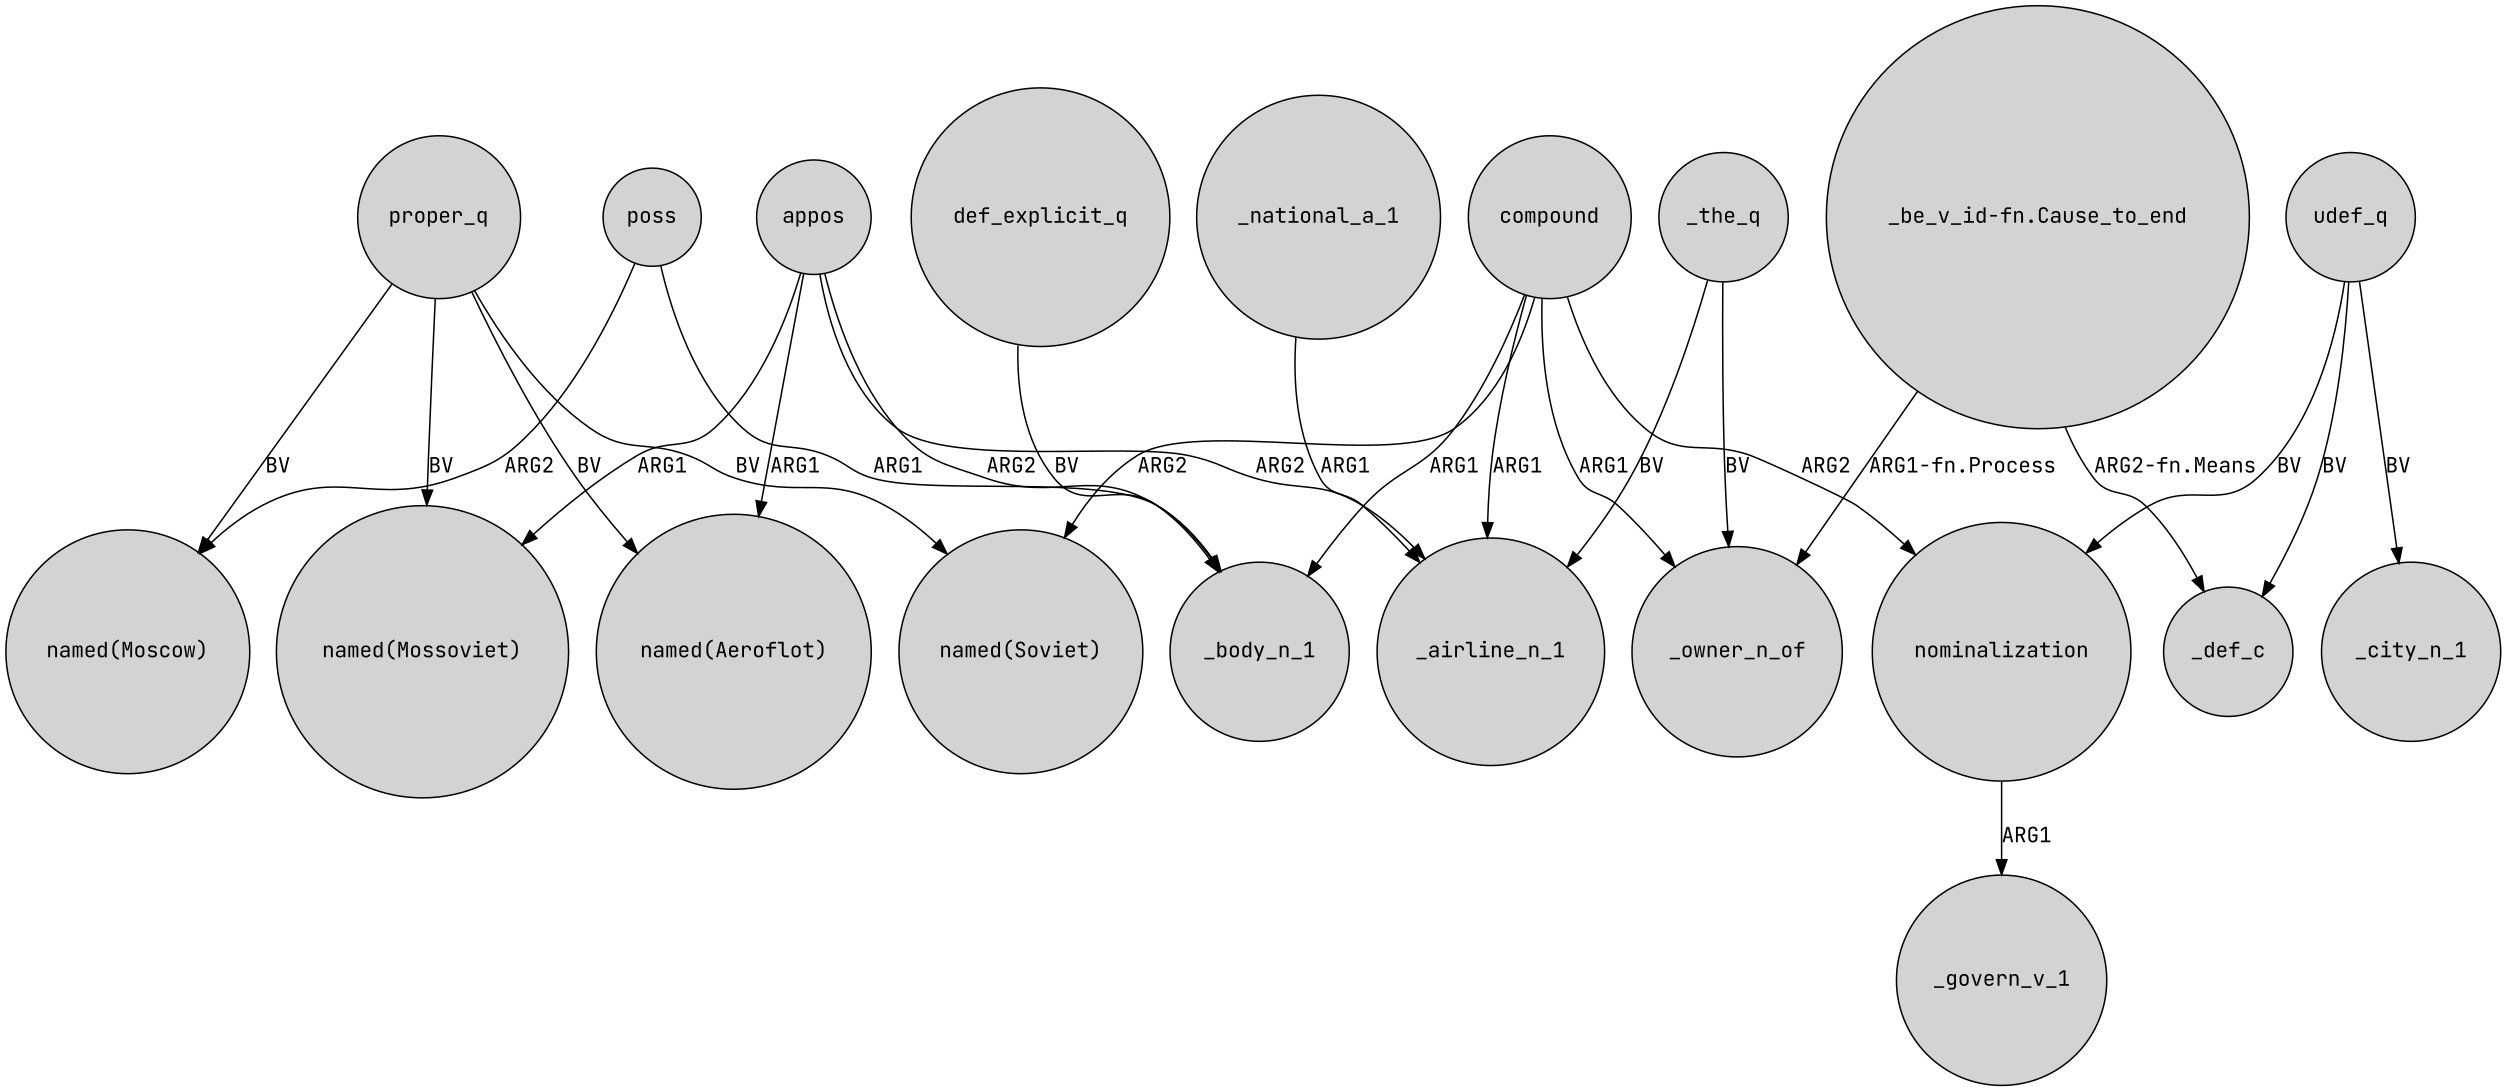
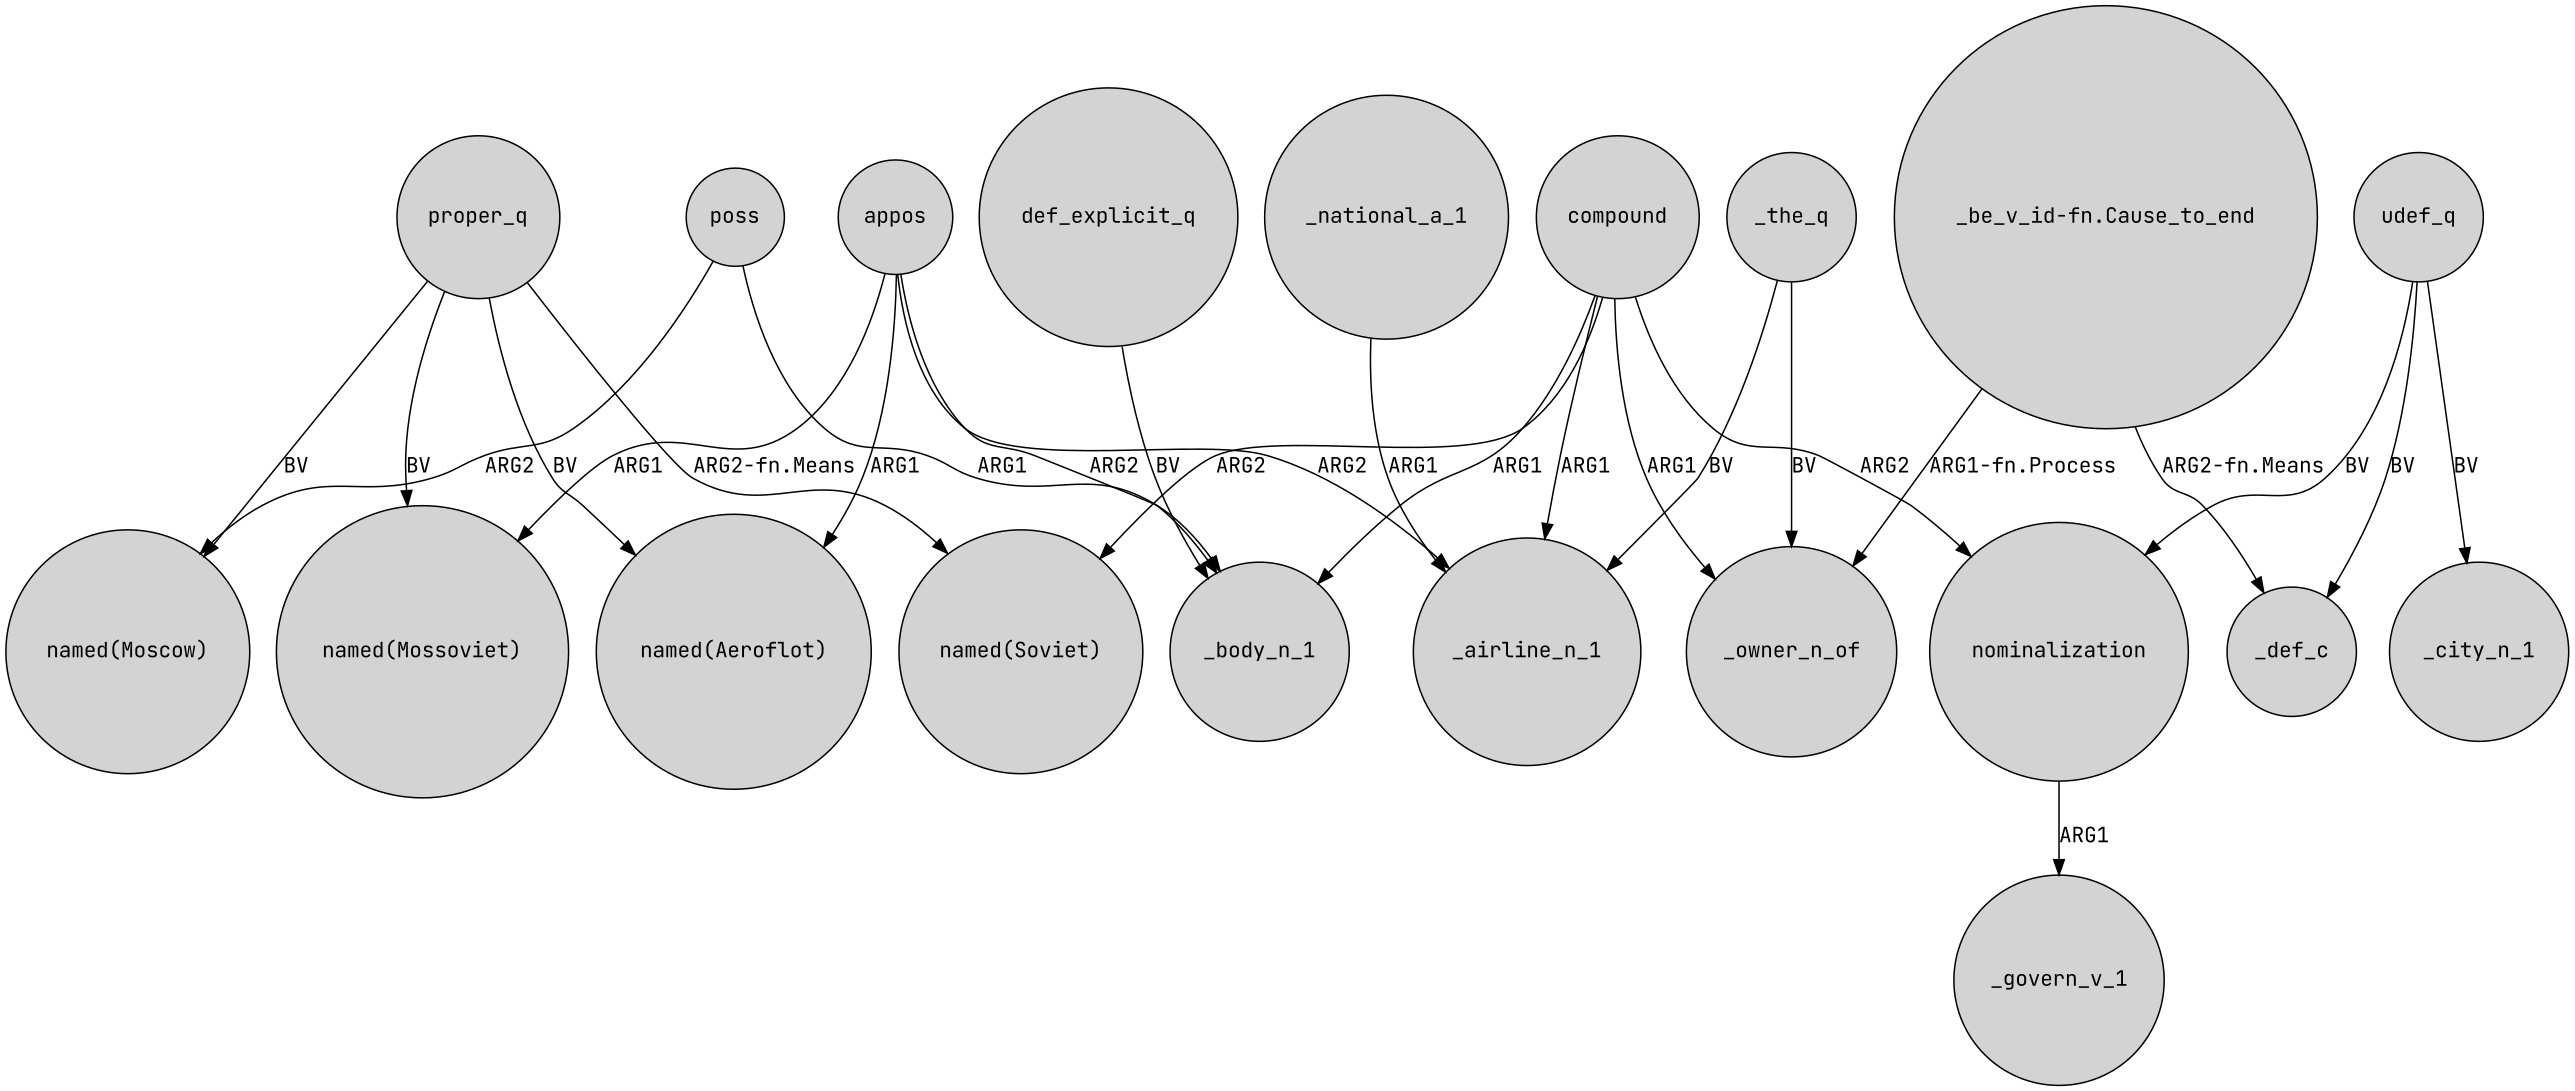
  digraph {
    fontname="JetBrains Mono"
    node [fontname="JetBrains Mono" shape=circle style=filled]
    edge [fontname="JetBrains Mono"]
    appos
    _airline_n_1
    _body_n_1
    "named(Mossoviet)"
    "named(Aeroflot)"
    _the_q
    _owner_n_of
    poss
    "named(Moscow)"
    compound
    nominalization
    "named(Soviet)"
    _govern_v_1
    proper_q
    udef_q
    _city_n_1
    n17 [label=_def_c]
    _national_a_1
    def_explicit_q
    "_be_v_id-fn.Cause_to_end"
    appos -> _airline_n_1 [label=ARG2]
    appos -> _body_n_1 [label=ARG2]
    appos -> "named(Mossoviet)" [label=ARG1]
    appos -> "named(Aeroflot)" [label=ARG1]
    _the_q -> _airline_n_1 [label=BV]
    _the_q -> _owner_n_of [label=BV]
    poss -> _body_n_1 [label=ARG1]
    poss -> "named(Moscow)" [label=ARG2]
    compound -> _airline_n_1 [label=ARG1]
    compound -> _body_n_1 [label=ARG1]
    compound -> _owner_n_of [label=ARG1]
    compound -> nominalization [label=ARG2]
    compound -> "named(Soviet)" [label=ARG2]
    nominalization -> _govern_v_1 [label=ARG1]
    proper_q -> "named(Mossoviet)" [label=BV]
    proper_q -> "named(Aeroflot)" [label=BV]
    proper_q -> "named(Moscow)" [label=BV]
-   proper_q -> "named(Soviet)" [label=BV]
+   proper_q -> "named(Soviet)" [label="ARG2-fn.Means"]
    udef_q -> nominalization [label=BV]
    udef_q -> _city_n_1 [label=BV]
    udef_q -> n17 [label=BV]
    _national_a_1 -> _airline_n_1 [label=ARG1]
    def_explicit_q -> _body_n_1 [label=BV]
    "_be_v_id-fn.Cause_to_end" -> _owner_n_of [label="ARG1-fn.Process"]
    "_be_v_id-fn.Cause_to_end" -> n17 [label="ARG2-fn.Means"]
  }
